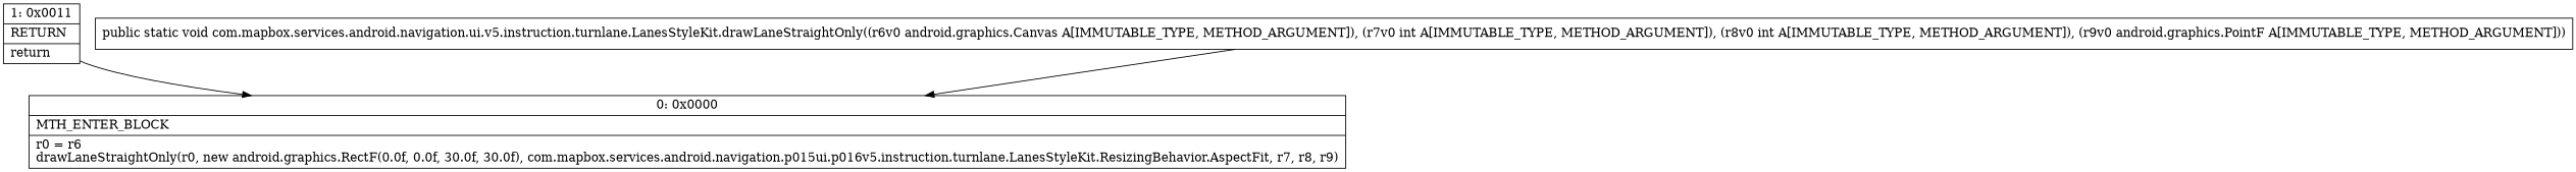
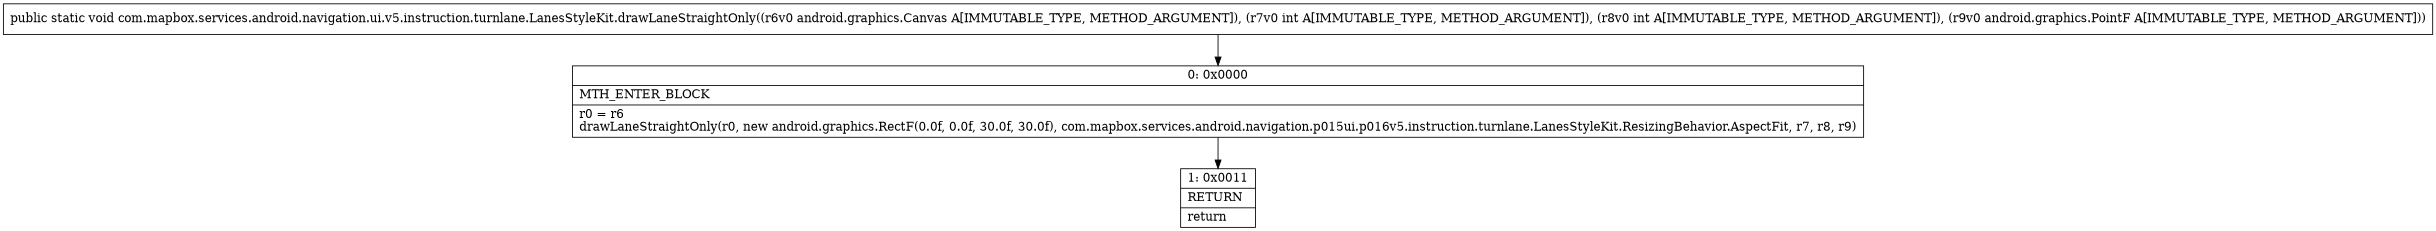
  digraph {
    node [shape=record]
    n1 [label="{0\:\ 0x0000|MTH_ENTER_BLOCK\l|r0 = r6\ldrawLaneStraightOnly(r0, new android.graphics.RectF(0.0f, 0.0f, 30.0f, 30.0f), com.mapbox.services.android.navigation.p015ui.p016v5.instruction.turnlane.LanesStyleKit.ResizingBehavior.AspectFit, r7, r8, r9)\l}"]
    n2 [label="{1\:\ 0x0011|RETURN\l|return\l}"]
    n3 [label="{public static void com.mapbox.services.android.navigation.ui.v5.instruction.turnlane.LanesStyleKit.drawLaneStraightOnly((r6v0 android.graphics.Canvas A[IMMUTABLE_TYPE, METHOD_ARGUMENT]), (r7v0 int A[IMMUTABLE_TYPE, METHOD_ARGUMENT]), (r8v0 int A[IMMUTABLE_TYPE, METHOD_ARGUMENT]), (r9v0 android.graphics.PointF A[IMMUTABLE_TYPE, METHOD_ARGUMENT])) }"]
-   n2 -> n1
+   n1 -> n2
    n3 -> n1
  }
